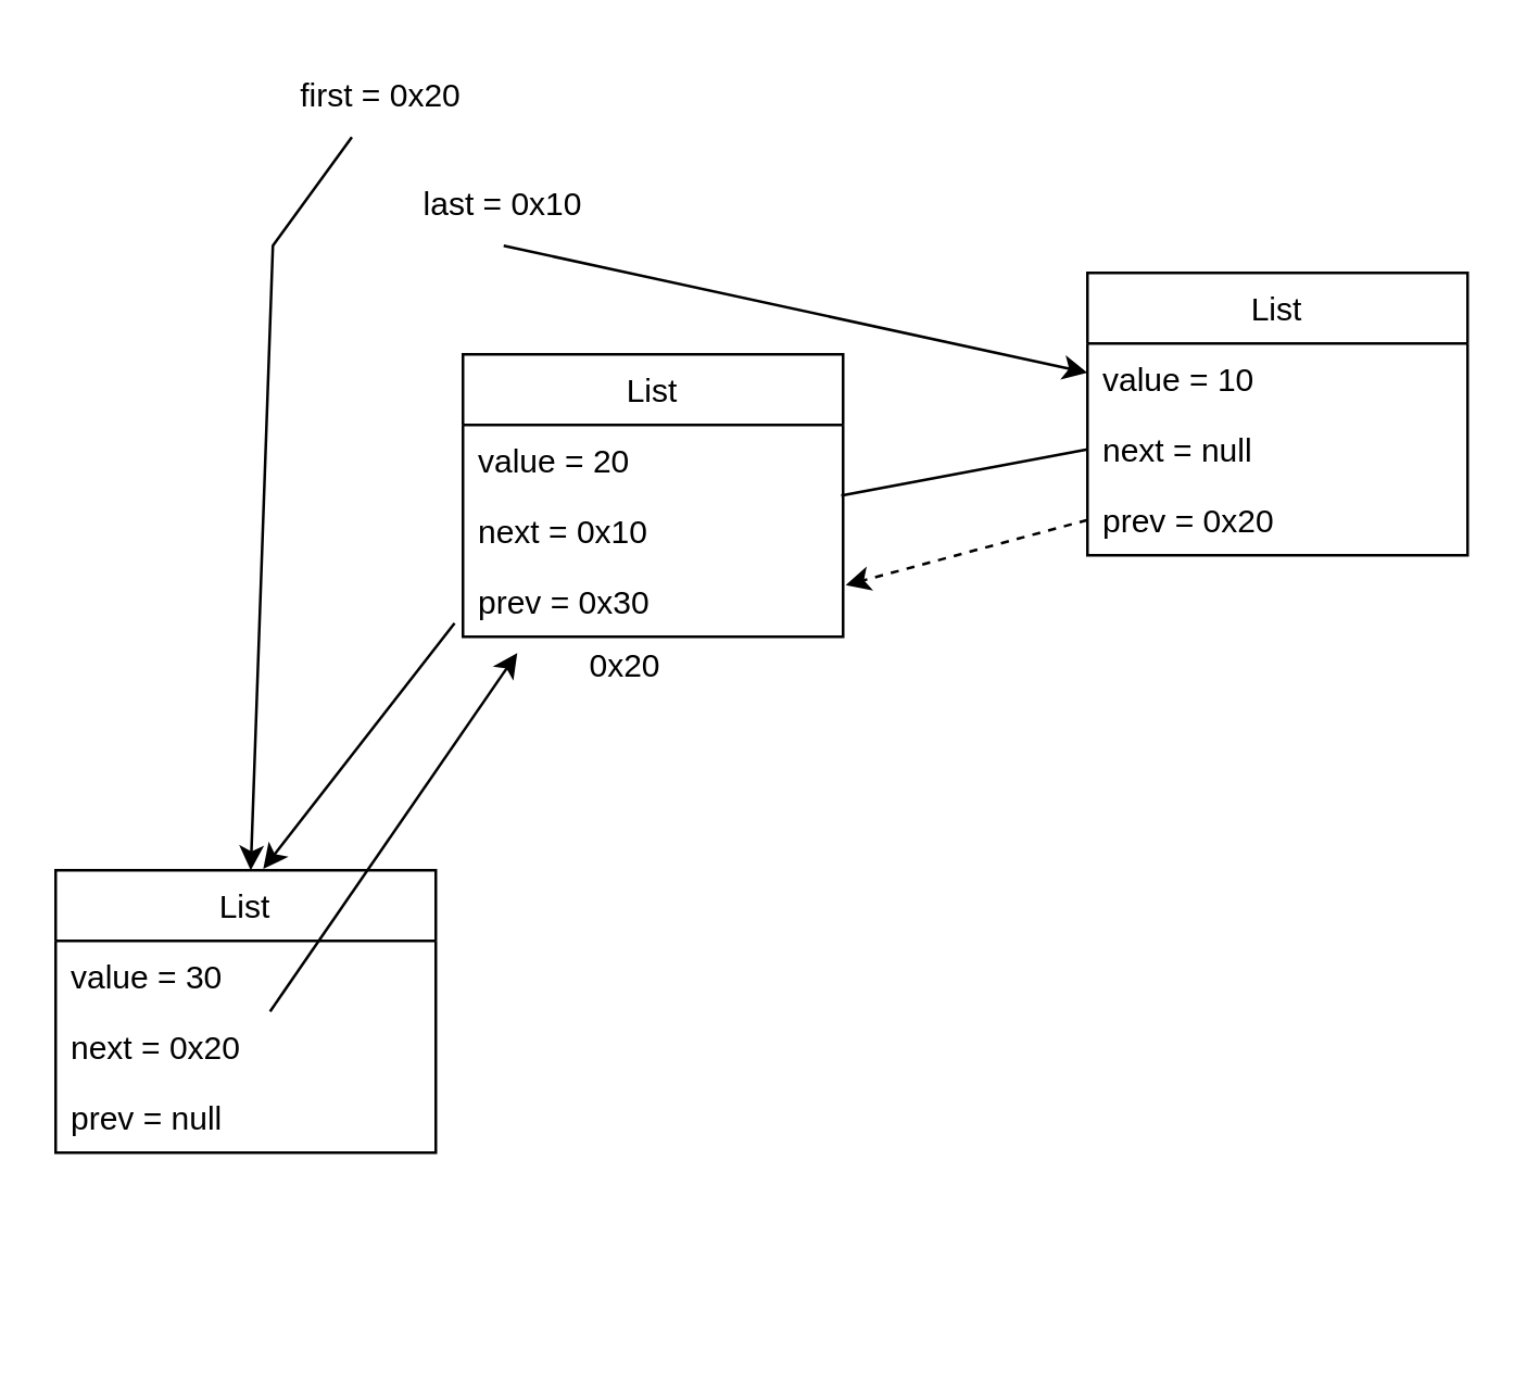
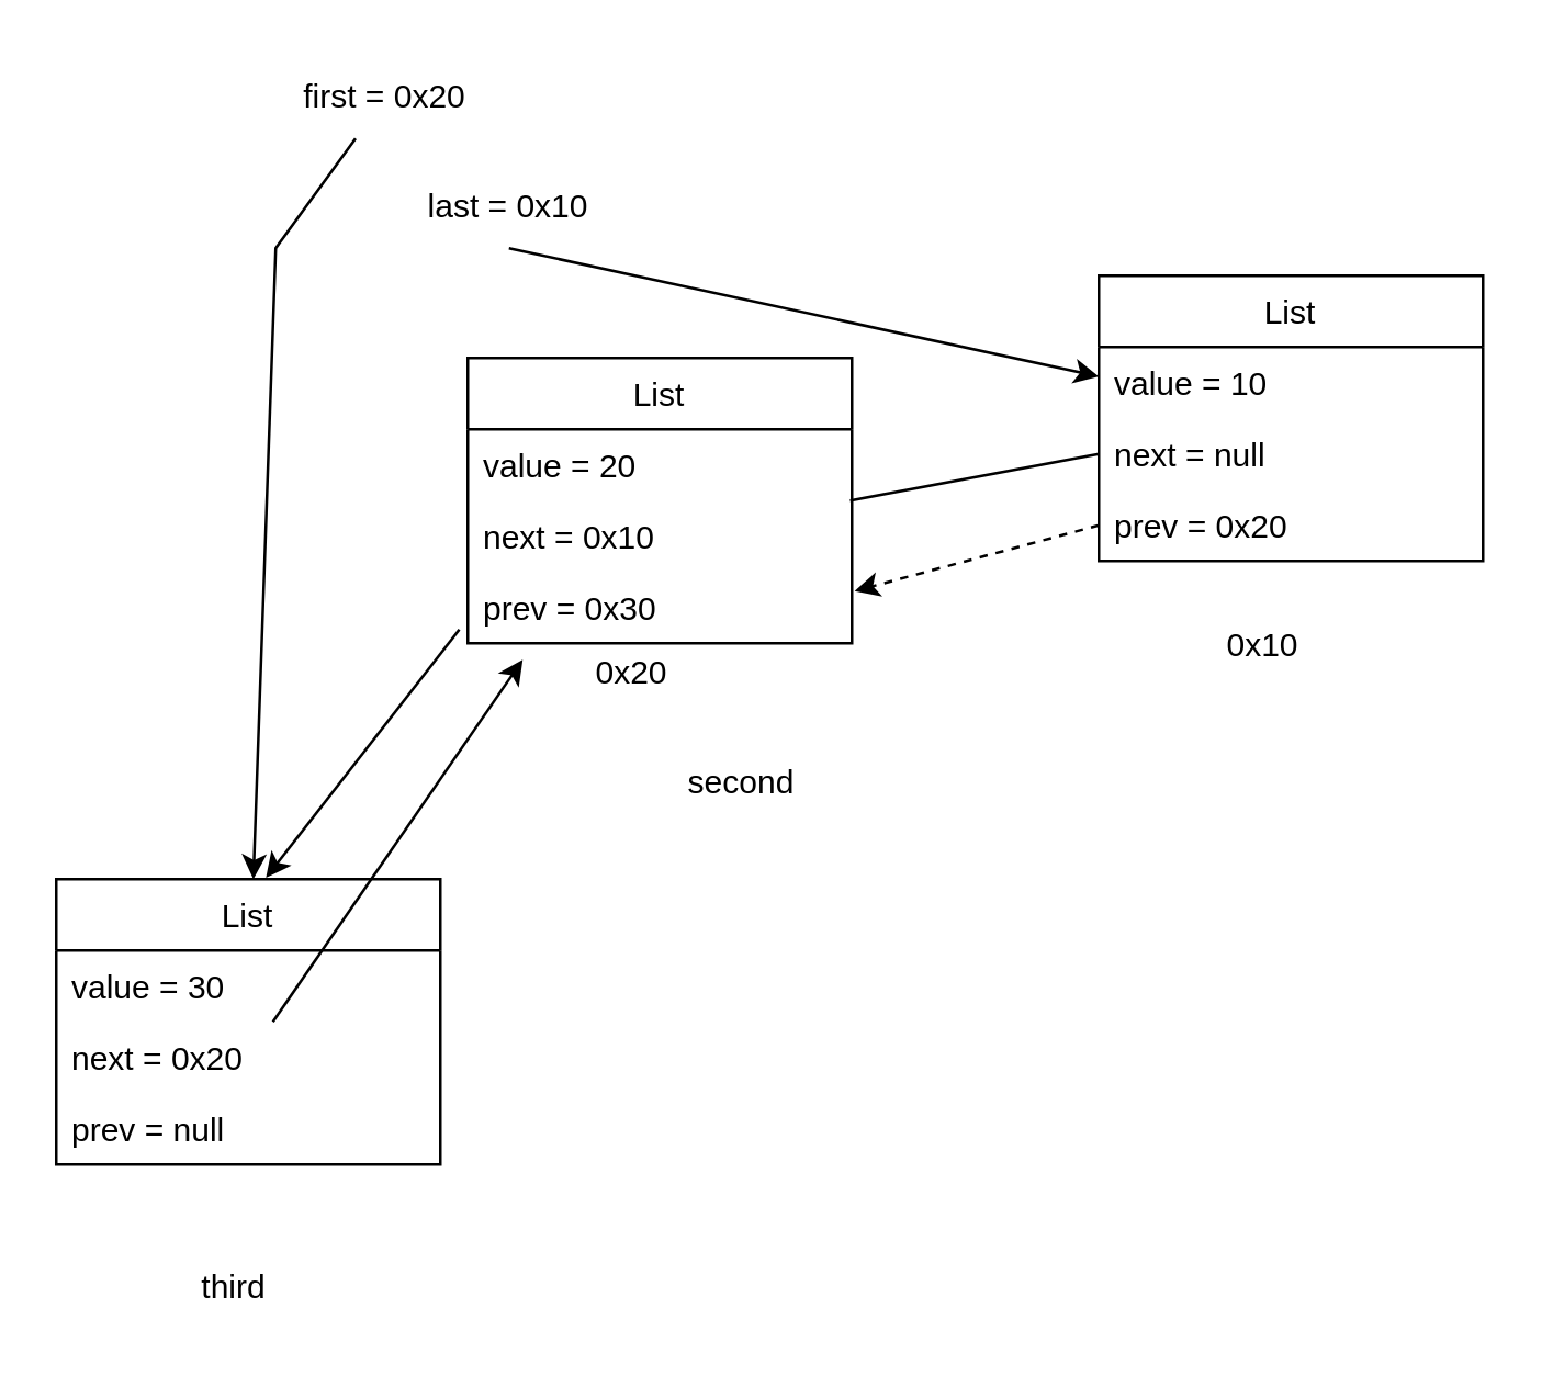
  <mxCell id="0" />
  <mxCell id="1" parent="0" />
  <mxCell id="2" value="first = 0x20" style="text;html=1;strokeColor=none;fillColor=none;align=center;verticalAlign=middle;whiteSpace=wrap;rounded=0;" vertex="1" parent="1"><mxGeometry x="95" y="20" width="90" height="30" as="geometry" /></mxCell>
  <mxCell id="3" value="last = 0x10" style="text;html=1;strokeColor=none;fillColor=none;align=center;verticalAlign=middle;whiteSpace=wrap;rounded=0;" vertex="1" parent="1"><mxGeometry x="125" y="60" width="120" height="30" as="geometry" /></mxCell>
  <mxCell id="4" value="" style="group" vertex="1" connectable="0" parent="1"><mxGeometry x="400" y="100" width="140" height="150" as="geometry" /></mxCell>
  <mxCell id="5" value="List" style="swimlane;fontStyle=0;childLayout=stackLayout;horizontal=1;startSize=26;fillColor=none;horizontalStack=0;resizeParent=1;resizeParentMax=0;resizeLast=0;collapsible=1;marginBottom=0;" vertex="1" parent="4"><mxGeometry width="140" height="104" as="geometry" /></mxCell>
  <mxCell id="6" value="value = 10" style="text;strokeColor=none;fillColor=none;align=left;verticalAlign=top;spacingLeft=4;spacingRight=4;overflow=hidden;rotatable=0;points=[[0,0.5],[1,0.5]];portConstraint=eastwest;" vertex="1" parent="5"><mxGeometry y="26" width="140" height="26" as="geometry" /></mxCell>
  <mxCell id="7" value="next = null" style="text;strokeColor=none;fillColor=none;align=left;verticalAlign=top;spacingLeft=4;spacingRight=4;overflow=hidden;rotatable=0;points=[[0,0.5],[1,0.5]];portConstraint=eastwest;" vertex="1" parent="5"><mxGeometry y="52" width="140" height="26" as="geometry" /></mxCell>
  <mxCell id="8" value="prev = 0x20" style="text;strokeColor=none;fillColor=none;align=left;verticalAlign=top;spacingLeft=4;spacingRight=4;overflow=hidden;rotatable=0;points=[[0,0.5],[1,0.5]];portConstraint=eastwest;" vertex="1" parent="5"><mxGeometry y="78" width="140" height="26" as="geometry" /></mxCell>
+ <mxCell id="9" value="0x10" style="text;html=1;strokeColor=none;fillColor=none;align=center;verticalAlign=middle;whiteSpace=wrap;rounded=0;" vertex="1" parent="4"><mxGeometry x="30" y="120" width="60" height="30" as="geometry" /></mxCell>
  <mxCell id="10" value="" style="endArrow=classic;html=1;rounded=0;" edge="1" parent="1" source="2" target="20"><mxGeometry width="50" height="50" relative="1" as="geometry"><mxPoint x="340" y="190" as="sourcePoint" /><mxPoint x="150" y="340" as="targetPoint" /><Array as="points"><mxPoint x="100" y="90" /></Array></mxGeometry></mxCell>
  <mxCell id="11" value="" style="endArrow=classic;html=1;rounded=0;exitX=0.5;exitY=1;exitDx=0;exitDy=0;" edge="1" parent="1" source="3" target="5"><mxGeometry width="50" height="50" relative="1" as="geometry"><mxPoint x="340" y="200" as="sourcePoint" /><mxPoint x="390" y="150" as="targetPoint" /></mxGeometry></mxCell>
  <mxCell id="12" value="" style="group" vertex="1" connectable="0" parent="1"><mxGeometry x="170" y="110" width="140" height="150" as="geometry" /></mxCell>
  <mxCell id="13" value="0x20" style="text;html=1;strokeColor=none;fillColor=none;align=center;verticalAlign=middle;whiteSpace=wrap;rounded=0;" vertex="1" parent="12"><mxGeometry x="30" y="120" width="60" height="30" as="geometry" /></mxCell>
  <mxCell id="14" value="List" style="swimlane;fontStyle=0;childLayout=stackLayout;horizontal=1;startSize=26;fillColor=none;horizontalStack=0;resizeParent=1;resizeParentMax=0;resizeLast=0;collapsible=1;marginBottom=0;" vertex="1" parent="1"><mxGeometry x="170" y="130" width="140" height="104" as="geometry" /></mxCell>
  <mxCell id="15" value="value = 20" style="text;strokeColor=none;fillColor=none;align=left;verticalAlign=top;spacingLeft=4;spacingRight=4;overflow=hidden;rotatable=0;points=[[0,0.5],[1,0.5]];portConstraint=eastwest;" vertex="1" parent="14"><mxGeometry y="26" width="140" height="26" as="geometry" /></mxCell>
  <mxCell id="16" value="next = 0x10" style="text;strokeColor=none;fillColor=none;align=left;verticalAlign=top;spacingLeft=4;spacingRight=4;overflow=hidden;rotatable=0;points=[[0,0.5],[1,0.5]];portConstraint=eastwest;" vertex="1" parent="14"><mxGeometry y="52" width="140" height="26" as="geometry" /></mxCell>
  <mxCell id="17" value="prev = 0x30" style="text;strokeColor=none;fillColor=none;align=left;verticalAlign=top;spacingLeft=4;spacingRight=4;overflow=hidden;rotatable=0;points=[[0,0.5],[1,0.5]];portConstraint=eastwest;" vertex="1" parent="14"><mxGeometry y="78" width="140" height="26" as="geometry" /></mxCell>
  <mxCell id="18" value="" style="endArrow=none;html=1;rounded=0;entryX=0;entryY=0.5;entryDx=0;entryDy=0;" edge="1" parent="1" source="16" target="7"><mxGeometry width="50" height="50" relative="1" as="geometry"><mxPoint x="340" y="190" as="sourcePoint" /><mxPoint x="390" y="140" as="targetPoint" /></mxGeometry></mxCell>
  <mxCell id="19" value="" style="endArrow=classic;html=1;rounded=0;entryX=1.007;entryY=0.269;entryDx=0;entryDy=0;entryPerimeter=0;exitX=0;exitY=0.5;exitDx=0;exitDy=0;dashed=1;" edge="1" parent="1" source="8" target="17"><mxGeometry width="50" height="50" relative="1" as="geometry"><mxPoint x="340" y="220" as="sourcePoint" /><mxPoint x="390" y="170" as="targetPoint" /></mxGeometry></mxCell>
  <mxCell id="20" value="List" style="swimlane;fontStyle=0;childLayout=stackLayout;horizontal=1;startSize=26;fillColor=none;horizontalStack=0;resizeParent=1;resizeParentMax=0;resizeLast=0;collapsible=1;marginBottom=0;" vertex="1" parent="1"><mxGeometry x="20" y="320" width="140" height="104" as="geometry" /></mxCell>
  <mxCell id="21" value="value = 30" style="text;strokeColor=none;fillColor=none;align=left;verticalAlign=top;spacingLeft=4;spacingRight=4;overflow=hidden;rotatable=0;points=[[0,0.5],[1,0.5]];portConstraint=eastwest;" vertex="1" parent="20"><mxGeometry y="26" width="140" height="26" as="geometry" /></mxCell>
  <mxCell id="22" value="next = 0x20" style="text;strokeColor=none;fillColor=none;align=left;verticalAlign=top;spacingLeft=4;spacingRight=4;overflow=hidden;rotatable=0;points=[[0,0.5],[1,0.5]];portConstraint=eastwest;" vertex="1" parent="20"><mxGeometry y="52" width="140" height="26" as="geometry" /></mxCell>
  <mxCell id="23" value="prev = null" style="text;strokeColor=none;fillColor=none;align=left;verticalAlign=top;spacingLeft=4;spacingRight=4;overflow=hidden;rotatable=0;points=[[0,0.5],[1,0.5]];portConstraint=eastwest;" vertex="1" parent="20"><mxGeometry y="78" width="140" height="26" as="geometry" /></mxCell>
  <mxCell id="24" value="" style="endArrow=classic;html=1;rounded=0;" edge="1" parent="1" source="22"><mxGeometry width="50" height="50" relative="1" as="geometry"><mxPoint x="280" y="280" as="sourcePoint" /><mxPoint x="190" y="240" as="targetPoint" /></mxGeometry></mxCell>
  <mxCell id="25" value="" style="endArrow=classic;html=1;rounded=0;exitX=-0.022;exitY=0.809;exitDx=0;exitDy=0;exitPerimeter=0;entryX=0.546;entryY=-0.005;entryDx=0;entryDy=0;entryPerimeter=0;" edge="1" parent="1" source="17" target="20"><mxGeometry width="50" height="50" relative="1" as="geometry"><mxPoint x="280" y="280" as="sourcePoint" /><mxPoint x="330" y="230" as="targetPoint" /></mxGeometry></mxCell>
+ <mxCell id="26" value="third" style="text;html=1;strokeColor=none;fillColor=none;align=center;verticalAlign=middle;whiteSpace=wrap;rounded=0;" vertex="1" parent="1"><mxGeometry x="55" y="454" width="60" height="30" as="geometry" /></mxCell>
+ <mxCell id="27" value="second" style="text;html=1;strokeColor=none;fillColor=none;align=center;verticalAlign=middle;whiteSpace=wrap;rounded=0;" vertex="1" parent="1"><mxGeometry x="240" y="270" width="60" height="30" as="geometry" /></mxCell>
